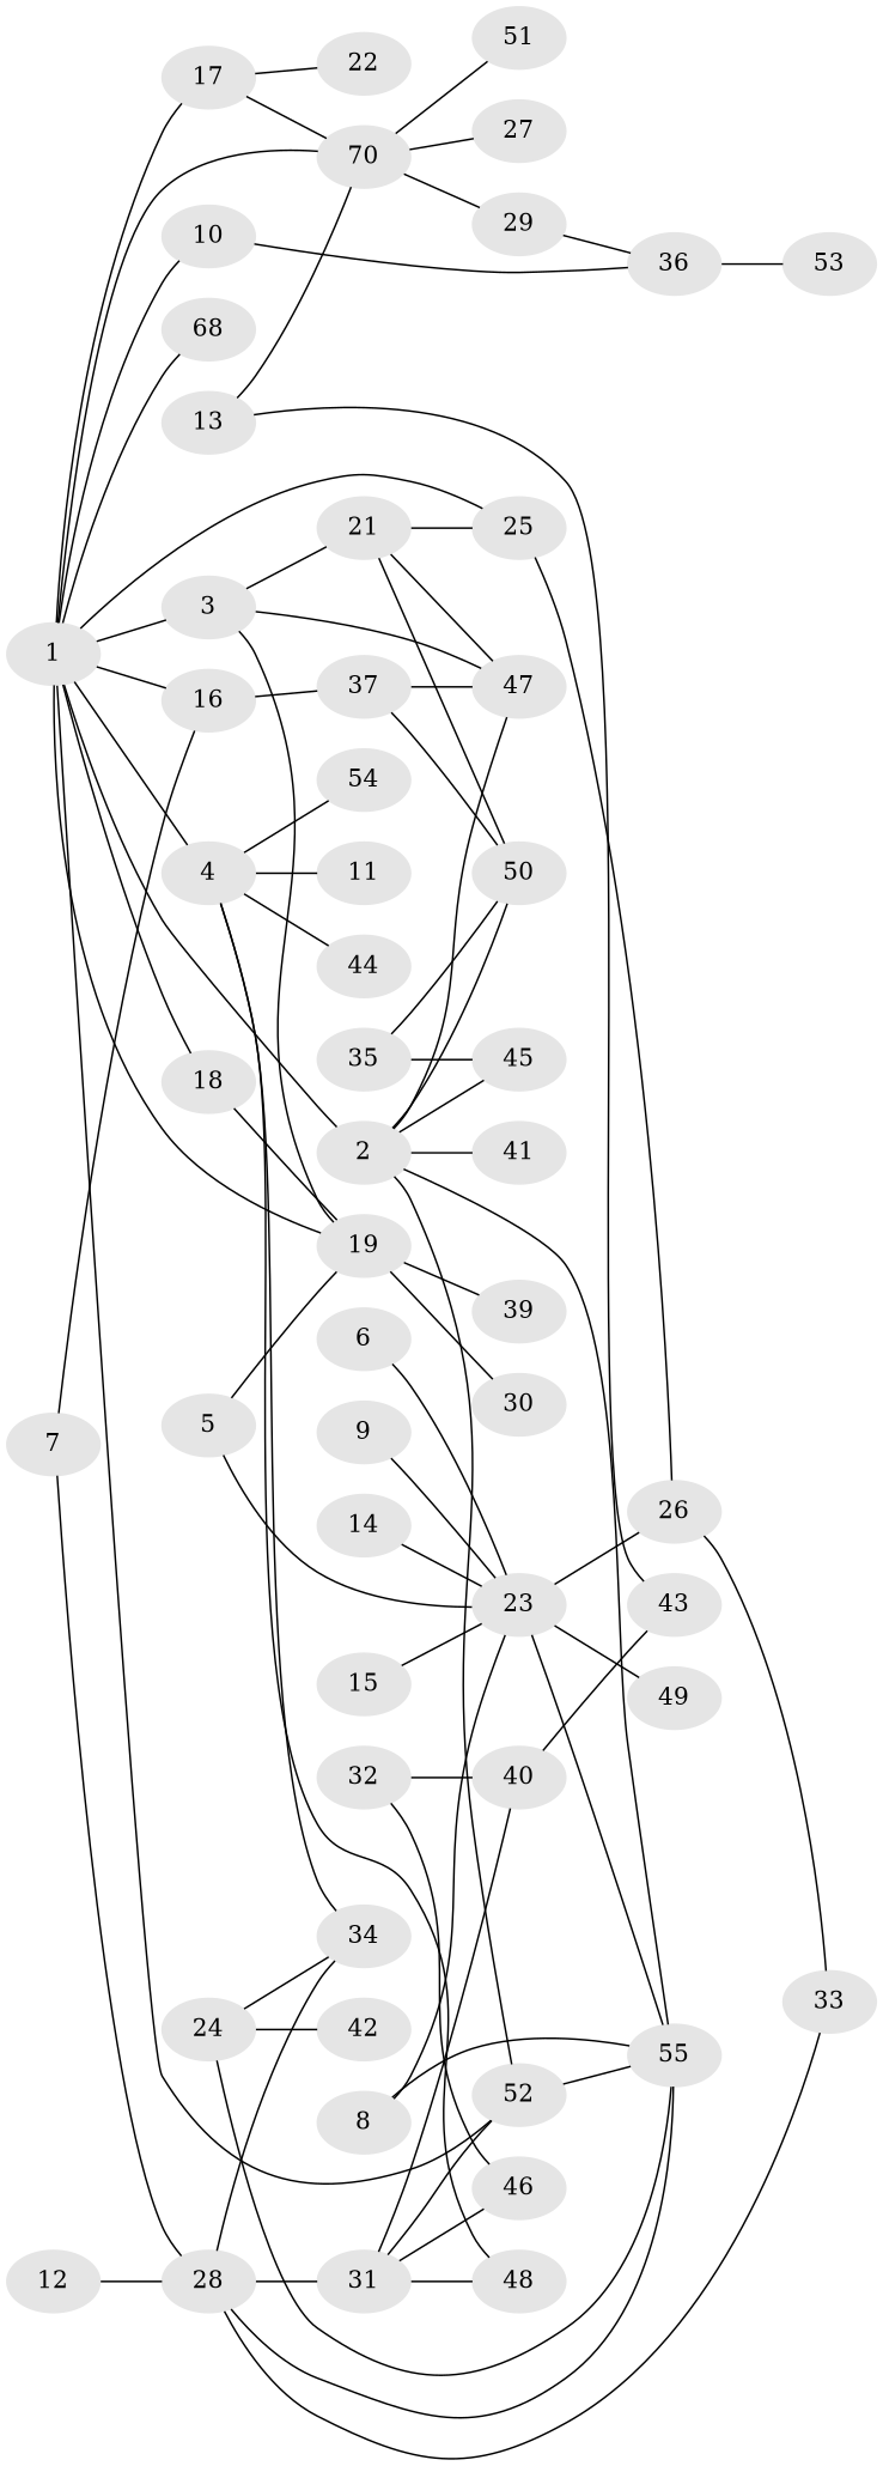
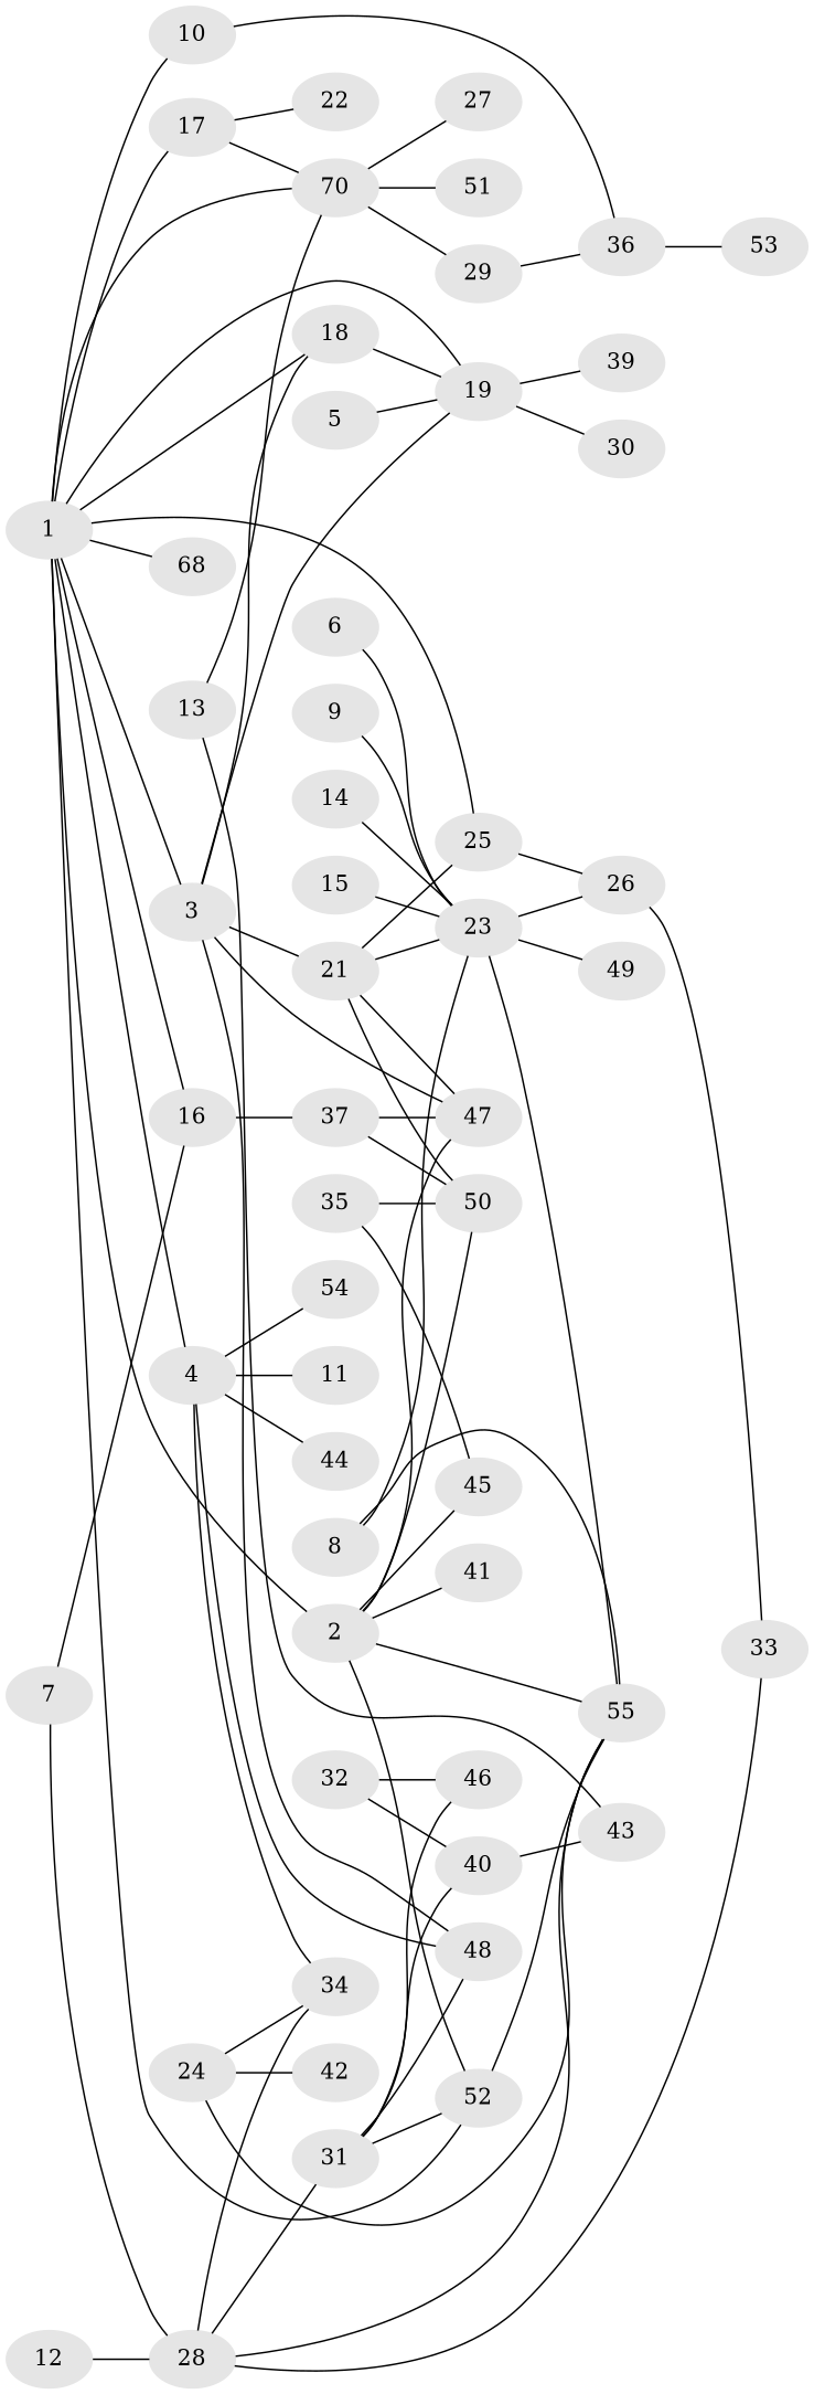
  graph {
    rankdir=LR
    node [color=gray90 style=filled]
    edge [weight=1.0]
    1
    2
    3
    4
    10
    16
    17
    18
    19
    n10 [label=70]
    25
    n12 [label=68]
    52
    41
    45
    47
    50
    55
    21
    48
    11
    34
    44
    54
    36
    37
    22
    30
    39
    27
    29
    51
    26
    5
    23
    49
    6
    7
    28
    33
    31
    8
    9
    53
    12
    13
    43
    14
    15
    24
    42
    46
    40
    32
    35
    1 -- 2
    1 -- 3
    1 -- 4
    1 -- 10
    1 -- 16
    1 -- 17
    1 -- 18
    1 -- 19
    1 -- n10
    1 -- 25
    1 -- n12
    1 -- 52
    2 -- 52
    2 -- 41
    2 -- 45
    2 -- 47
    2 -- 50
    2 -- 55
+   3 -- 18
    3 -- 19
    3 -- 47
    3 -- 21
+   3 -- 48
    4 -- 48
    4 -- 11 [weight=2.0]
    4 -- 34
    4 -- 44
    4 -- 54
    10 -- 36
    16 -- 37
    17 -- n10
    17 -- 22
    18 -- 19
    19 -- 30
    19 -- 39
    n10 -- 27
    n10 -- 29
    n10 -- 51
    25 -- 26
    52 -- 55
    21 -- 25
    21 -- 47
    21 -- 50
    36 -- 53
    37 -- 47 [weight=2.0]
    37 -- 50
    29 -- 36
    26 -- 33
    5 -- 19
-   5 -- 23
+   21 -- 23
    23 -- 55
    23 -- 26
    23 -- 49
    6 -- 23
    7 -- 16
    7 -- 28
    28 -- 55
    28 -- 34
    28 -- 33
    28 -- 31
    31 -- 52
    31 -- 48
    31 -- 46
    31 -- 40
    8 -- 55
    8 -- 23
    9 -- 23
    12 -- 28
    13 -- n10
    13 -- 43
    14 -- 23
    15 -- 23
    24 -- 55
    24 -- 34
    24 -- 42
    40 -- 43
    32 -- 46
    32 -- 40
    35 -- 45
    35 -- 50
  }
